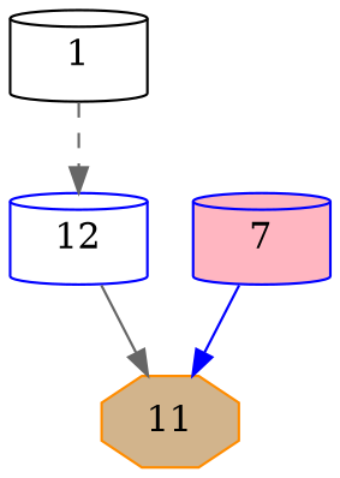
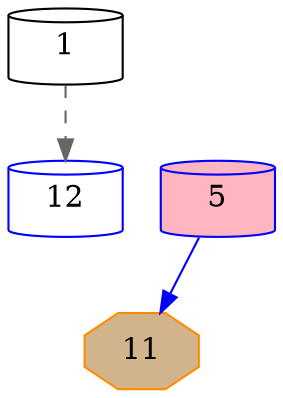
  strict digraph {
    node [color=blue fillcolor=white shape=cylinder style=filled]
    edge [color=gray40 style=solid]
    1 [color=black entry=true]
    12
-   7 [fillcolor=lightpink]
+   7 [fillcolor=lightpink label=5]
    n4 [color=darkorange fillcolor=tan label=11 shape=octagon]
    1 -> 12 [cond=false style=dashed]
-   12 -> n4
    7 -> n4 [color=blue]
  }
